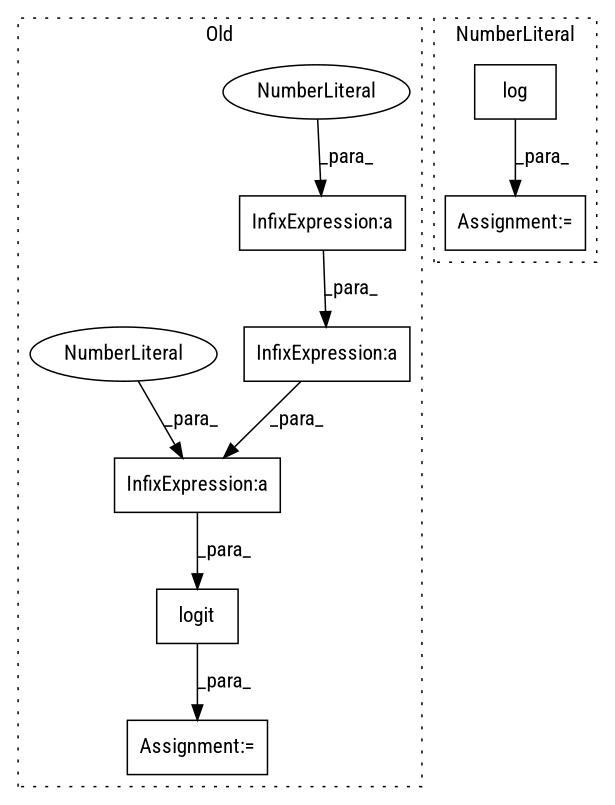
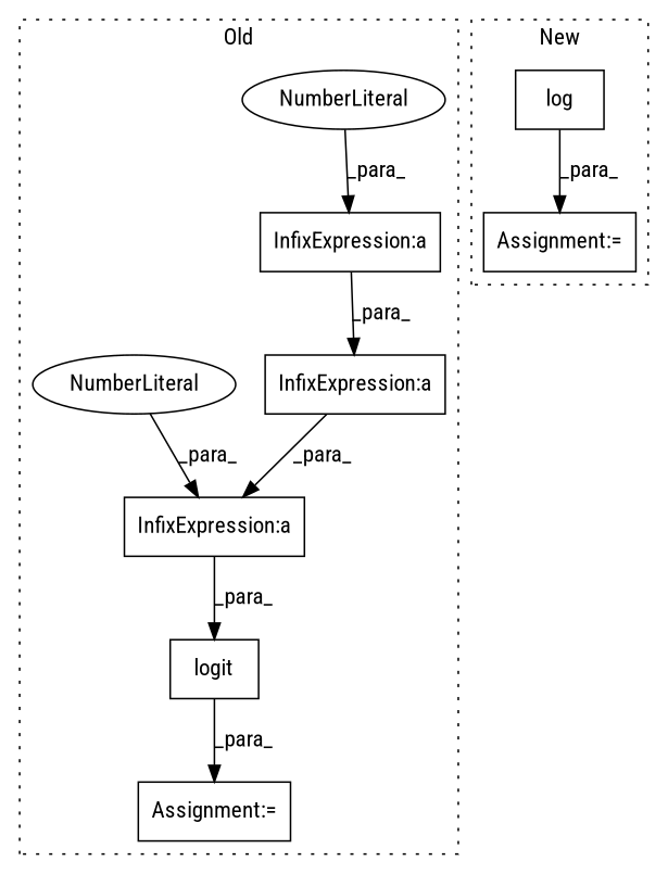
  digraph {
    fontname="Roboto Condensed"
    node [a=27 l=3 shape=box fontname="Roboto Condensed"]
    edge [fontname="Roboto Condensed"]
    n1 [a=32 l="6,1" label=logit s="4668,4695"]
    n2 [label="InfixExpression:a" s=4685]
    n3 [label="InfixExpression:a" s=4690]
    n4 [label="InfixExpression:a" s=4677]
    n5 [a=34 l=1 label=NumberLiteral s=4688 shape=ellipse]
    n6 [a=34 label=NumberLiteral s=4674 shape=ellipse]
    n7 [a=7 l=1 label="Assignment:=" s=4667]
    n8 [a=32 l="4,1" label=log s="4946,4957"]
    n9 [a=7 l=1 label="Assignment:=" s=4944]
    subgraph cluster_1 {
      label=Old
      style=dotted
      n1
      n2
      n3
      n4
      n5
      n6
      n7
    }
    subgraph cluster_2 {
-     label=NumberLiteral
+     label=New
      style=dotted
      n8
      n9
    }
    n1 -> n7 [label=_para_]
    n2 -> n3 [label=_para_]
    n3 -> n4 [label=_para_]
    n4 -> n1 [label=_para_]
    n5 -> n2 [label=_para_]
    n6 -> n4 [label=_para_]
    n8 -> n9 [label=_para_]
  }
